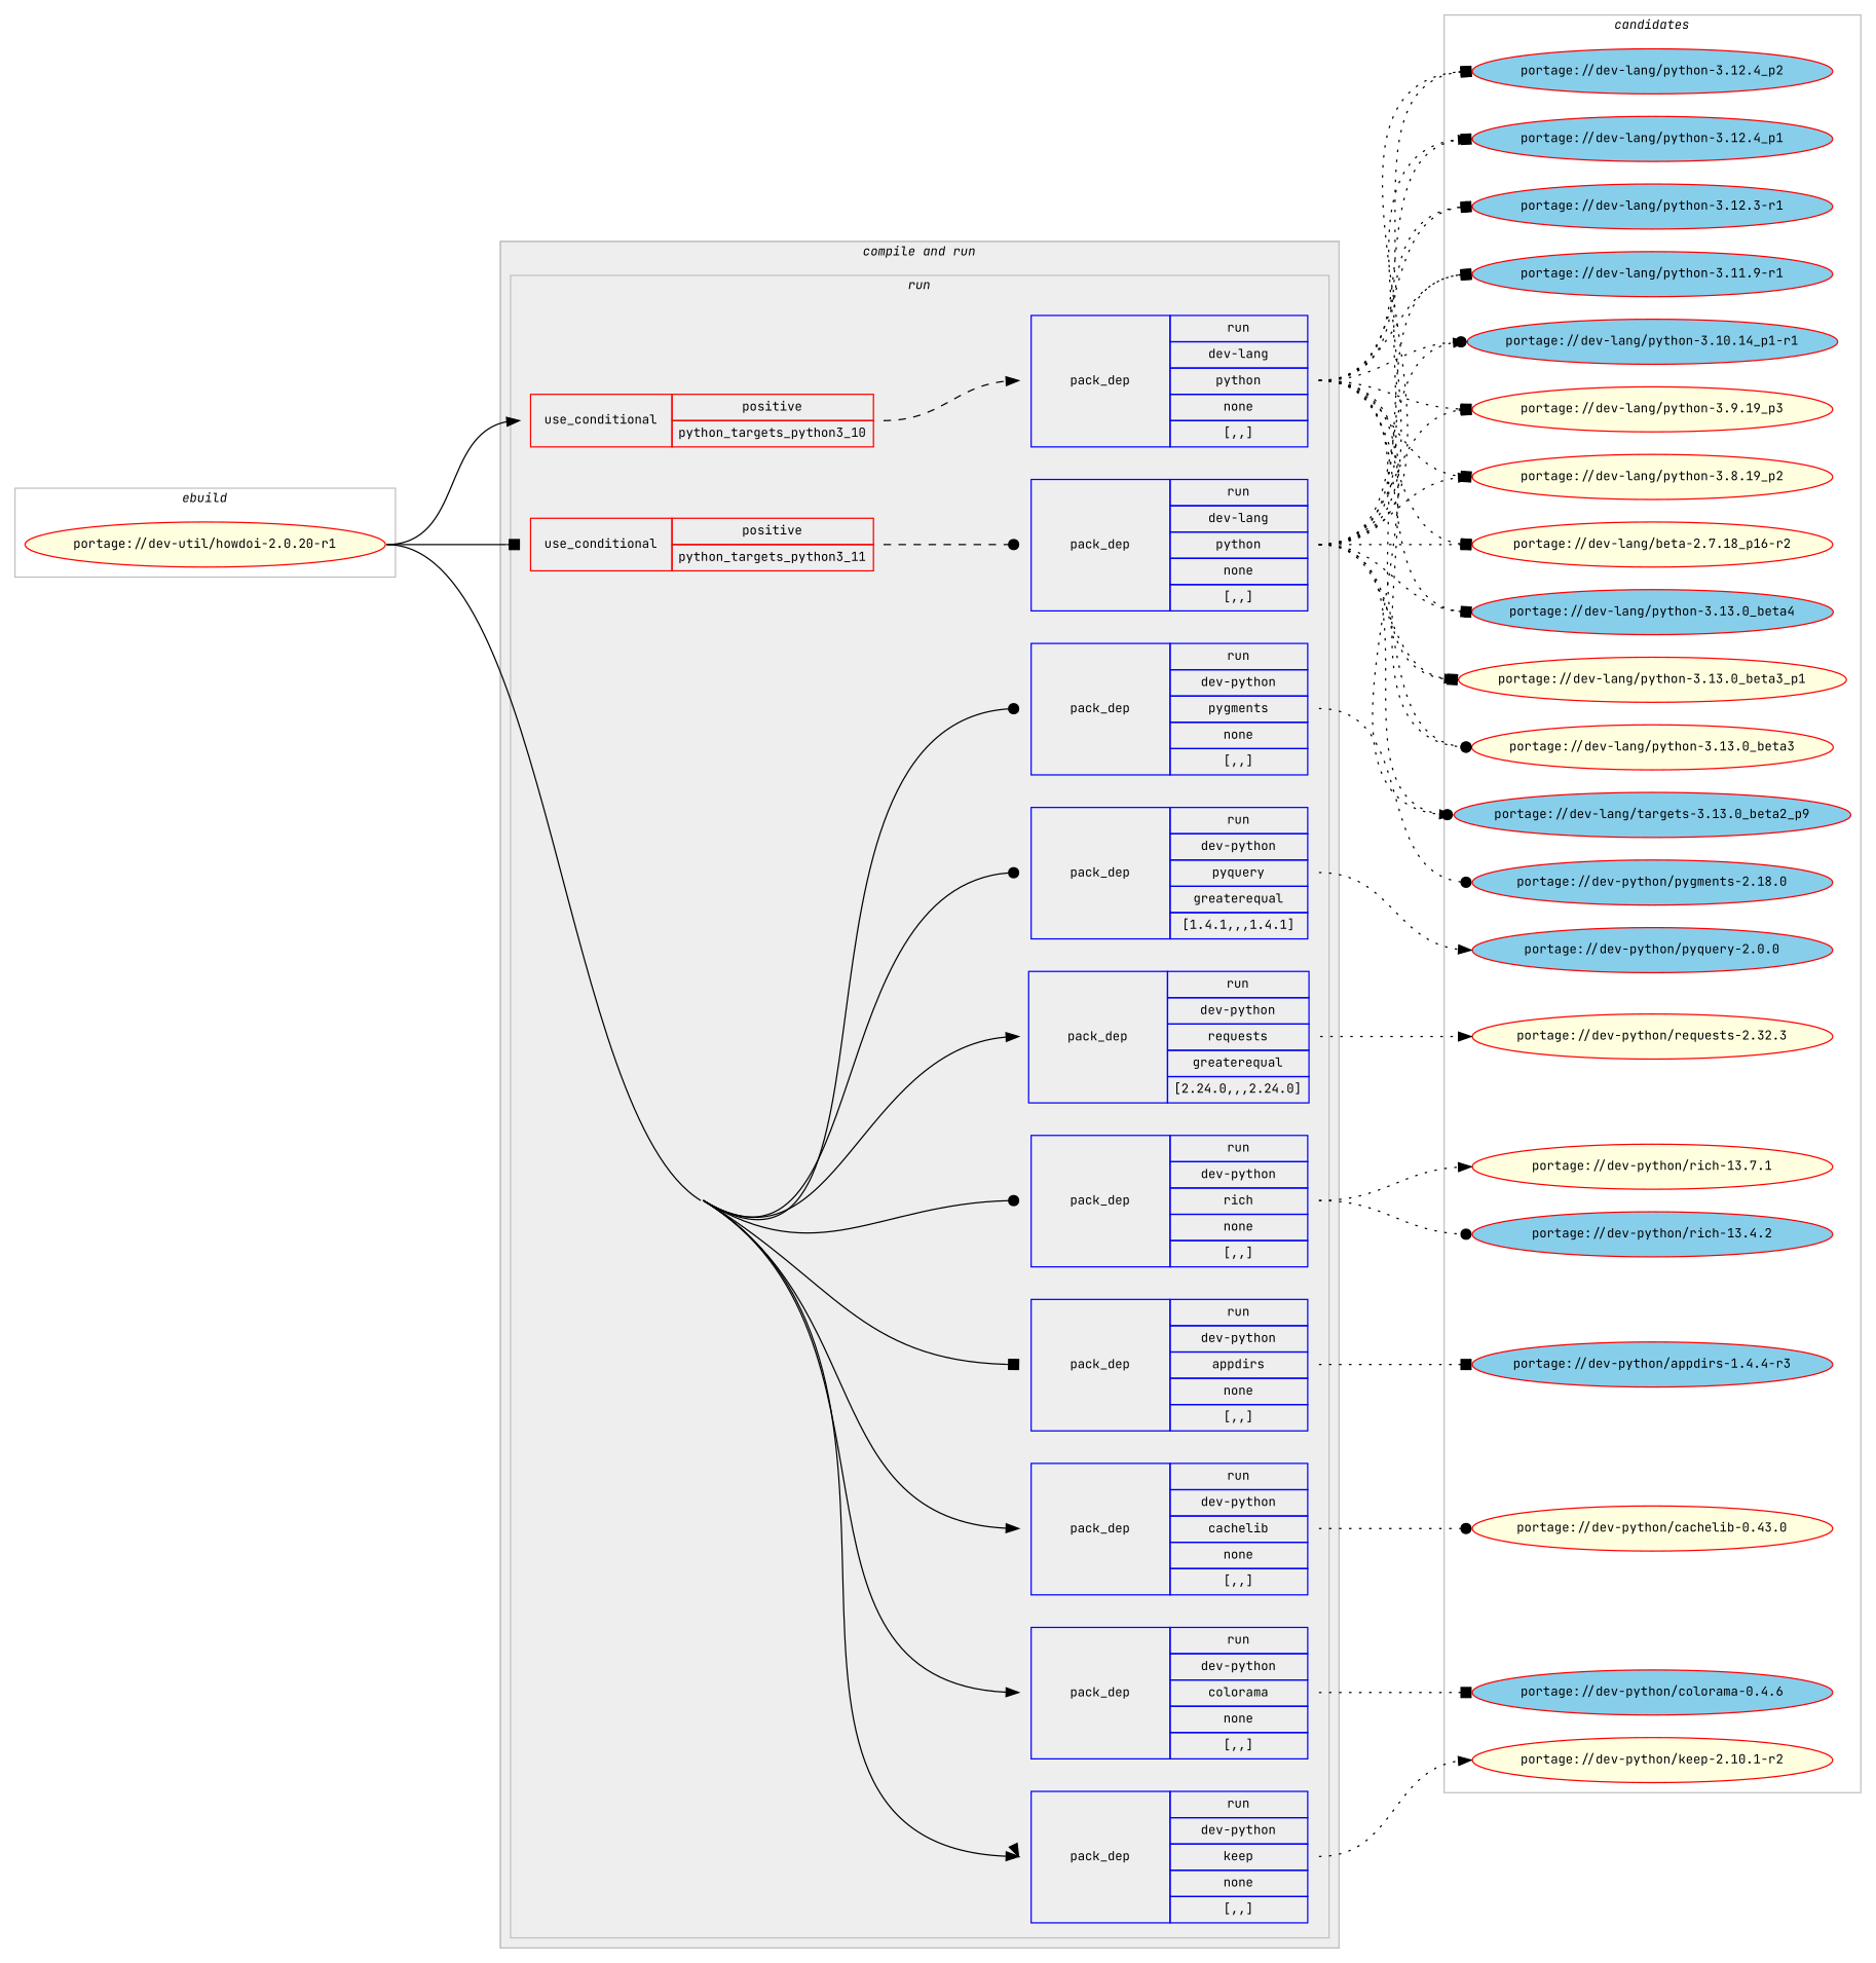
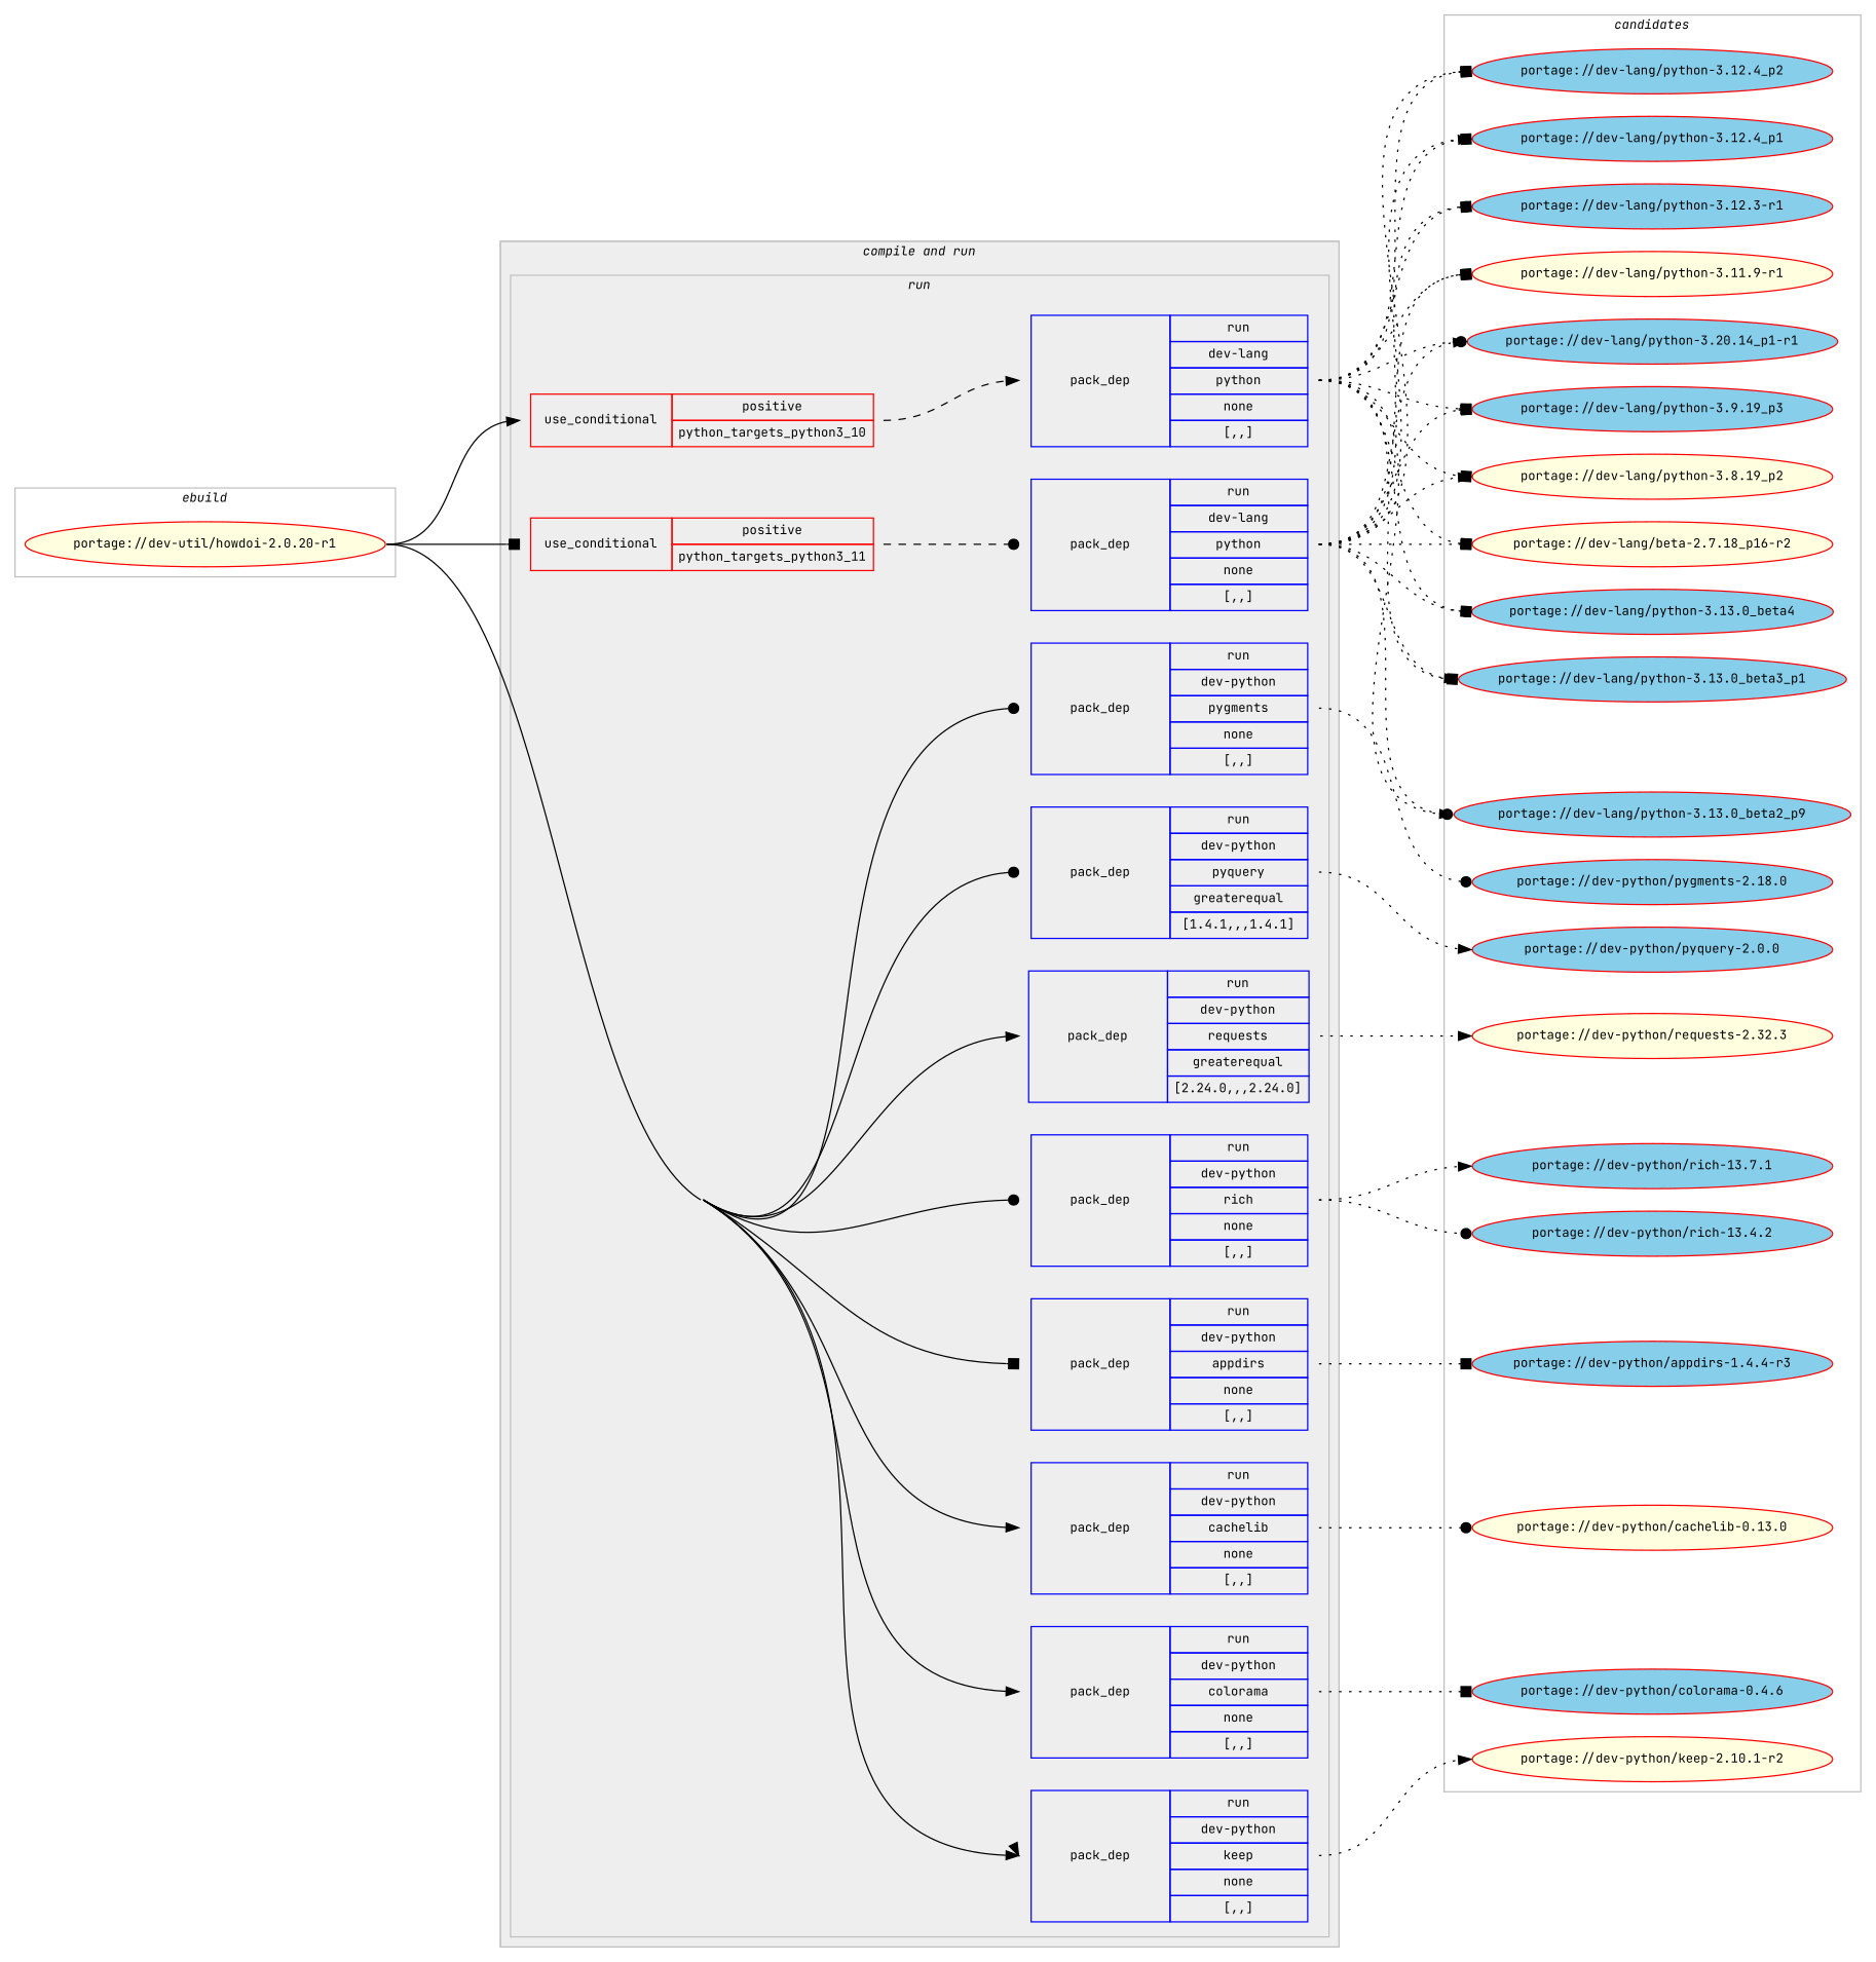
  digraph {
    compound=true
    concentrate=true
    fontname="JetBrains Mono"
    fontsize=10
    newrank=true
    rankdir=LR
    ranksep=1.5
    node [color=red fillcolor=skyblue fontname="JetBrains Mono" fontsize=10 style=filled]
    edge [arrowhead=box fontname="JetBrains Mono" headport=w style=dotted tailport=e weight=100]
    n1 [fillcolor=lightyellow label="portage://dev-util/howdoi-2.0.20-r1" width=4]
    n2 [color=blue label=<<TABLE BORDER="0" CELLBORDER="1" CELLSPACING="0" CELLPADDING="4" WIDTH="220"><TR><TD ROWSPAN="6" CELLPADDING="30">pack_dep</TD></TR><TR><TD WIDTH="110">run</TD></TR><TR><TD>dev-lang</TD></TR><TR><TD>python</TD></TR><TR><TD>none</TD></TR><TR><TD>[,,]</TD></TR></TABLE>> shape=none fillcolor="" style=""]
    n3 [label=<<TABLE BORDER="0" CELLBORDER="1" CELLSPACING="0" CELLPADDING="4"><TR><TD ROWSPAN="3" CELLPADDING="10">use_conditional</TD></TR><TR><TD>positive</TD></TR><TR><TD>python_targets_python3_10</TD></TR></TABLE>> shape=none fillcolor="" style=""]
    n4 [color=blue label=<<TABLE BORDER="0" CELLBORDER="1" CELLSPACING="0" CELLPADDING="4" WIDTH="220"><TR><TD ROWSPAN="6" CELLPADDING="30">pack_dep</TD></TR><TR><TD WIDTH="110">run</TD></TR><TR><TD>dev-lang</TD></TR><TR><TD>python</TD></TR><TR><TD>none</TD></TR><TR><TD>[,,]</TD></TR></TABLE>> shape=none fillcolor="" style=""]
    n5 [label=<<TABLE BORDER="0" CELLBORDER="1" CELLSPACING="0" CELLPADDING="4"><TR><TD ROWSPAN="3" CELLPADDING="10">use_conditional</TD></TR><TR><TD>positive</TD></TR><TR><TD>python_targets_python3_11</TD></TR></TABLE>> shape=none fillcolor="" style=""]
    n6 [color=blue label=<<TABLE BORDER="0" CELLBORDER="1" CELLSPACING="0" CELLPADDING="4" WIDTH="220"><TR><TD ROWSPAN="6" CELLPADDING="30">pack_dep</TD></TR><TR><TD WIDTH="110">run</TD></TR><TR><TD>dev-python</TD></TR><TR><TD>appdirs</TD></TR><TR><TD>none</TD></TR><TR><TD>[,,]</TD></TR></TABLE>> shape=none fillcolor="" style=""]
    n7 [color=blue label=<<TABLE BORDER="0" CELLBORDER="1" CELLSPACING="0" CELLPADDING="4" WIDTH="220"><TR><TD ROWSPAN="6" CELLPADDING="30">pack_dep</TD></TR><TR><TD WIDTH="110">run</TD></TR><TR><TD>dev-python</TD></TR><TR><TD>cachelib</TD></TR><TR><TD>none</TD></TR><TR><TD>[,,]</TD></TR></TABLE>> shape=none fillcolor="" style=""]
    n8 [color=blue label=<<TABLE BORDER="0" CELLBORDER="1" CELLSPACING="0" CELLPADDING="4" WIDTH="220"><TR><TD ROWSPAN="6" CELLPADDING="30">pack_dep</TD></TR><TR><TD WIDTH="110">run</TD></TR><TR><TD>dev-python</TD></TR><TR><TD>colorama</TD></TR><TR><TD>none</TD></TR><TR><TD>[,,]</TD></TR></TABLE>> shape=none fillcolor="" style=""]
    n9 [color=blue label=<<TABLE BORDER="0" CELLBORDER="1" CELLSPACING="0" CELLPADDING="4" WIDTH="220"><TR><TD ROWSPAN="6" CELLPADDING="30">pack_dep</TD></TR><TR><TD WIDTH="110">run</TD></TR><TR><TD>dev-python</TD></TR><TR><TD>keep</TD></TR><TR><TD>none</TD></TR><TR><TD>[,,]</TD></TR></TABLE>> shape=none fillcolor="" style=""]
    n10 [color=blue label=<<TABLE BORDER="0" CELLBORDER="1" CELLSPACING="0" CELLPADDING="4" WIDTH="220"><TR><TD ROWSPAN="6" CELLPADDING="30">pack_dep</TD></TR><TR><TD WIDTH="110">run</TD></TR><TR><TD>dev-python</TD></TR><TR><TD>pygments</TD></TR><TR><TD>none</TD></TR><TR><TD>[,,]</TD></TR></TABLE>> shape=none fillcolor="" style=""]
    n11 [color=blue label=<<TABLE BORDER="0" CELLBORDER="1" CELLSPACING="0" CELLPADDING="4" WIDTH="220"><TR><TD ROWSPAN="6" CELLPADDING="30">pack_dep</TD></TR><TR><TD WIDTH="110">run</TD></TR><TR><TD>dev-python</TD></TR><TR><TD>pyquery</TD></TR><TR><TD>greaterequal</TD></TR><TR><TD>[1.4.1,,,1.4.1]</TD></TR></TABLE>> shape=none fillcolor="" style=""]
    n12 [color=blue label=<<TABLE BORDER="0" CELLBORDER="1" CELLSPACING="0" CELLPADDING="4" WIDTH="220"><TR><TD ROWSPAN="6" CELLPADDING="30">pack_dep</TD></TR><TR><TD WIDTH="110">run</TD></TR><TR><TD>dev-python</TD></TR><TR><TD>requests</TD></TR><TR><TD>greaterequal</TD></TR><TR><TD>[2.24.0,,,2.24.0]</TD></TR></TABLE>> shape=none fillcolor="" style=""]
    n13 [color=blue label=<<TABLE BORDER="0" CELLBORDER="1" CELLSPACING="0" CELLPADDING="4" WIDTH="220"><TR><TD ROWSPAN="6" CELLPADDING="30">pack_dep</TD></TR><TR><TD WIDTH="110">run</TD></TR><TR><TD>dev-python</TD></TR><TR><TD>rich</TD></TR><TR><TD>none</TD></TR><TR><TD>[,,]</TD></TR></TABLE>> shape=none fillcolor="" style=""]
    n14 [label="portage://dev-lang/python-3.13.0_beta4" width=4]
-   n15 [fillcolor=lightyellow label="portage://dev-lang/python-3.13.0_beta3_p1" width=4]
-   n16 [fillcolor=lightyellow label="portage://dev-lang/python-3.13.0_beta3" width=4]
-   n17 [label="portage://dev-lang/targets-3.13.0_beta2_p9" width=4]
+   n15 [label="portage://dev-lang/python-3.13.0_beta3_p1" width=4]
+   n17 [label="portage://dev-lang/python-3.13.0_beta2_p9" width=4]
    n18 [label="portage://dev-lang/python-3.12.4_p2" width=4]
    n19 [label="portage://dev-lang/python-3.12.4_p1" width=4]
    n20 [label="portage://dev-lang/python-3.12.3-r1" width=4]
-   n21 [label="portage://dev-lang/python-3.11.9-r1" width=4]
-   n22 [label="portage://dev-lang/python-3.10.14_p1-r1" width=4]
-   n23 [fillcolor=lightyellow label="portage://dev-lang/python-3.9.19_p3" width=4]
+   n21 [fillcolor=lightyellow label="portage://dev-lang/python-3.11.9-r1" width=4]
+   n22 [label="portage://dev-lang/python-3.20.14_p1-r1" width=4]
+   n23 [label="portage://dev-lang/python-3.9.19_p3" width=4]
    n24 [fillcolor=lightyellow label="portage://dev-lang/python-3.8.19_p2" width=4]
    n25 [fillcolor=lightyellow label="portage://dev-lang/beta-2.7.18_p16-r2" width=4]
    n26 [label="portage://dev-python/appdirs-1.4.4-r3" width=4]
-   n27 [fillcolor=lightyellow label="portage://dev-python/cachelib-0.43.0" width=4]
+   n27 [fillcolor=lightyellow label="portage://dev-python/cachelib-0.13.0" width=4]
    n28 [label="portage://dev-python/colorama-0.4.6" width=4]
    n29 [fillcolor=lightyellow label="portage://dev-python/keep-2.10.1-r2" width=4]
    n30 [label="portage://dev-python/pygments-2.18.0" width=4]
    n31 [label="portage://dev-python/pyquery-2.0.0" width=4]
    n32 [fillcolor=lightyellow label="portage://dev-python/requests-2.32.3" width=4]
-   n33 [fillcolor=lightyellow label="portage://dev-python/rich-13.7.1" width=4]
+   n33 [label="portage://dev-python/rich-13.7.1" width=4]
    n34 [label="portage://dev-python/rich-13.4.2" width=4]
    subgraph cluster_1 {
      color=gray
      label=<<i>ebuild</i>>
      n1
    }
    subgraph cluster_2 {
      color=gray
      label=<<i>dependencies</i>>
      subgraph cluster_3 {
        color=gray
        fillcolor="#eeeeee"
        label=<<i>compile</i>>
        style=filled
      }
      subgraph cluster_4 {
        color=gray
        fillcolor="#eeeeee"
        label=<<i>compile and run</i>>
        style=filled
      }
      subgraph cluster_5 {
        color=gray
        fillcolor="#eeeeee"
        label=<<i>run</i>>
        style=filled
        subgraph sub_6 {
          color=gray
          fillcolor="#eeeeee"
          label=<<i>run</i>>
          style=filled
          n5
          subgraph sub_7 {
            color=gray
            fillcolor="#eeeeee"
            label=<<i>run</i>>
            style=filled
            n4
          }
        }
        subgraph sub_8 {
          color=gray
          fillcolor="#eeeeee"
          label=<<i>run</i>>
          style=filled
          n3
          subgraph sub_9 {
            color=gray
            fillcolor="#eeeeee"
            label=<<i>run</i>>
            style=filled
            n2
          }
        }
        subgraph sub_10 {
          color=gray
          fillcolor="#eeeeee"
          label=<<i>run</i>>
          style=filled
          n6
        }
        subgraph sub_11 {
          color=gray
          fillcolor="#eeeeee"
          label=<<i>run</i>>
          style=filled
          n7
        }
        subgraph sub_12 {
          color=gray
          fillcolor="#eeeeee"
          label=<<i>run</i>>
          style=filled
          n8
        }
        subgraph sub_13 {
          color=gray
          fillcolor="#eeeeee"
          label=<<i>run</i>>
          style=filled
          n9
        }
        subgraph sub_14 {
          color=gray
          fillcolor="#eeeeee"
          label=<<i>run</i>>
          style=filled
          n10
        }
        subgraph sub_15 {
          color=gray
          fillcolor="#eeeeee"
          label=<<i>run</i>>
          style=filled
          n11
        }
        subgraph sub_16 {
          color=gray
          fillcolor="#eeeeee"
          label=<<i>run</i>>
          style=filled
          n12
        }
        subgraph sub_17 {
          color=gray
          fillcolor="#eeeeee"
          label=<<i>run</i>>
          style=filled
          n13
        }
      }
    }
    subgraph cluster_18 {
      color=gray
      label=<<i>candidates</i>>
      rank=same
      subgraph sub_19 {
        color=black
        label=<<i>candidates</i>>
        nodesep=1
        rank=same
        n14
        n15
-       n16
        n17
        n18
        n19
        n20
        n21
        n22
        n23
        n24
        n25
      }
      subgraph sub_20 {
        color=black
        label=<<i>candidates</i>>
        nodesep=1
        rank=same
        n14
        n15
-       n16
        n17
        n18
        n19
        n20
        n21
        n22
        n23
        n24
        n25
      }
      subgraph sub_21 {
        color=black
        label=<<i>candidates</i>>
        nodesep=1
        rank=same
        n26
      }
      subgraph sub_22 {
        color=black
        label=<<i>candidates</i>>
        nodesep=1
        rank=same
        n27
      }
      subgraph sub_23 {
        color=black
        label=<<i>candidates</i>>
        nodesep=1
        rank=same
        n28
      }
      subgraph sub_24 {
        color=black
        label=<<i>candidates</i>>
        nodesep=1
        rank=same
        n29
      }
      subgraph sub_25 {
        color=black
        label=<<i>candidates</i>>
        nodesep=1
        rank=same
        n30
      }
      subgraph sub_26 {
        color=black
        label=<<i>candidates</i>>
        nodesep=1
        rank=same
        n31
      }
      subgraph sub_27 {
        color=black
        label=<<i>candidates</i>>
        nodesep=1
        rank=same
        n32
      }
      subgraph sub_28 {
        color=black
        label=<<i>candidates</i>>
        nodesep=1
        rank=same
        n33
        n34
      }
    }
    n1 -> n3 [arrowhead=normal style=solid weight=20]
    n1 -> n5 [style=solid weight=20]
    n1 -> n6 [style=solid weight=20]
    n1 -> n7 [arrowhead=normal style=solid weight=20]
    n1 -> n8 [arrowhead=normal style=solid weight=20]
    n1 -> n9 [arrowhead=normal style=solid weight=20]
    n1 -> n10 [arrowhead=dot style=solid weight=20]
    n1 -> n11 [arrowhead=dot style=solid weight=20]
    n1 -> n12 [arrowhead=normal style=solid weight=20]
    n1 -> n13 [arrowhead=dot style=solid weight=20]
    n2 -> n14
    n2 -> n15
-   n2 -> n16 [arrowhead=dot]
    n2 -> n17 [arrowhead=normal]
    n2 -> n18
    n2 -> n19 [arrowhead=normal]
    n2 -> n20
    n2 -> n21
    n2 -> n22 [arrowhead=dot]
    n2 -> n23
    n2 -> n24
    n2 -> n25
    n3 -> n2 [arrowhead=normal style=dashed weight=20]
    n4 -> n14 [arrowhead=dot]
    n4 -> n15 [arrowhead=normal]
-   n4 -> n16 [arrowhead=dot]
    n4 -> n17 [arrowhead=dot]
    n4 -> n18
    n4 -> n19
    n4 -> n20 [arrowhead=dot]
    n4 -> n21
    n4 -> n22 [arrowhead=normal]
    n4 -> n23
    n4 -> n24 [arrowhead=normal]
    n4 -> n25
    n5 -> n4 [arrowhead=dot style=dashed weight=20]
    n6 -> n26
    n7 -> n27 [arrowhead=dot]
    n8 -> n28
    n9 -> n29 [arrowhead=normal]
    n10 -> n30 [arrowhead=dot]
    n11 -> n31 [arrowhead=normal]
    n12 -> n32 [arrowhead=normal]
    n13 -> n33 [arrowhead=normal]
    n13 -> n34 [arrowhead=dot]
  }
